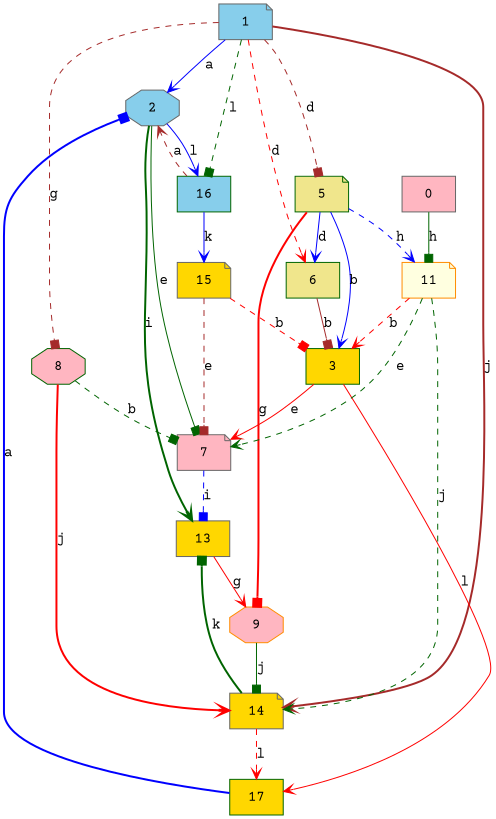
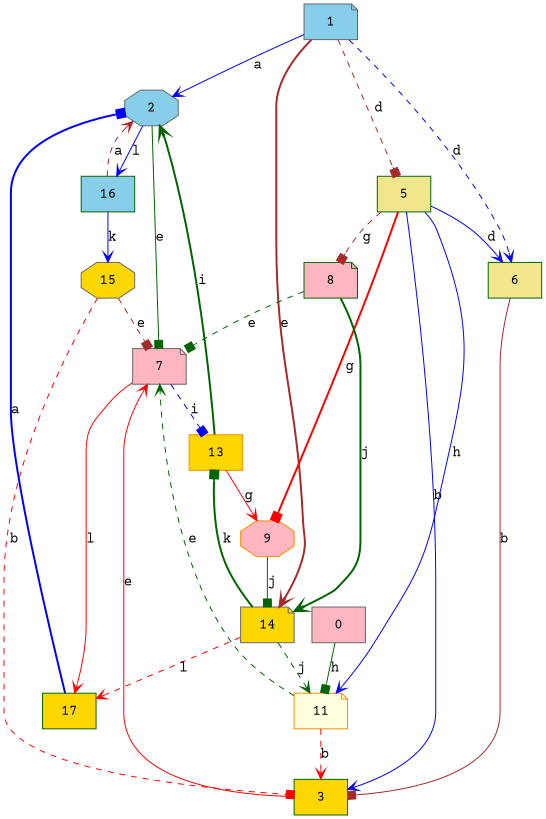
  strict digraph {
    fontname="Courier Prime"
    node [color=gray40 fillcolor=gold fontname="Courier Prime" shape=box style=filled]
    edge [arrowhead=vee color=red fontname="Courier Prime" style=solid]
    1 [fillcolor=skyblue shape=note]
    2 [fillcolor=skyblue shape=octagon]
-   5 [color=darkgreen fillcolor=khaki shape=note]
+   5 [color=darkgreen fillcolor=khaki]
    6 [color=darkgreen fillcolor=khaki]
-   8 [color=darkgreen fillcolor=lightpink shape=octagon]
+   8 [color=darkgreen fillcolor=lightpink shape=note]
    14 [shape=note]
    16 [color=darkgreen fillcolor=skyblue]
    7 [fillcolor=lightpink shape=note]
-   13
+   13 [color=darkorange]
    3 [color=darkgreen]
    11 [color=darkorange fillcolor=lightyellow shape=note]
    9 [color=darkorange fillcolor=lightpink shape=octagon]
    17 [color=darkgreen]
-   15 [shape=note]
+   15 [shape=octagon]
    0 [fillcolor=lightpink]
    1 -> 2 [color=blue label=a]
    1 -> 5 [arrowhead=box color=brown label=d style=dashed]
-   1 -> 6 [label=d style=dashed]
-   1 -> 8 [arrowhead=box color=brown label=g style=dashed]
-   1 -> 14 [color=brown label=j style=bold]
-   1 -> 16 [arrowhead=box color=darkgreen label=l style=dashed]
+   1 -> 6 [color=blue label=d style=dashed]
+   5 -> 8 [arrowhead=box color=brown label=g style=dashed]
+   1 -> 14 [color=brown label=e style=bold]
    2 -> 16 [color=blue label=l]
    2 -> 7 [arrowhead=box color=darkgreen label=e]
-   2 -> 13 [color=darkgreen label=i style=bold]
+   13 -> 2 [color=darkgreen label=i style=bold]
    5 -> 6 [color=blue label=d]
    5 -> 3 [color=blue label=b]
-   5 -> 11 [color=blue label=h style=dashed]
+   5 -> 11 [color=blue label=h]
    5 -> 9 [arrowhead=box label=g style=bold]
    6 -> 3 [arrowhead=box color=brown label=b]
-   8 -> 14 [label=j style=bold]
-   8 -> 7 [arrowhead=box color=darkgreen label=b style=dashed]
+   8 -> 14 [color=darkgreen label=j style=bold]
+   8 -> 7 [arrowhead=box color=darkgreen label=e style=dashed]
    14 -> 13 [arrowhead=box color=darkgreen label=k style=bold]
    14 -> 17 [label=l style=dashed]
    16 -> 2 [color=brown label=a style=dashed]
    16 -> 15 [color=blue label=k]
    7 -> 13 [arrowhead=box color=blue label=i style=dashed]
-   3 -> 17 [label=l]
+   7 -> 17 [label=l]
    13 -> 9 [label=g]
    3 -> 7 [label=e]
-   11 -> 14 [color=darkgreen label=j style=dashed]
+   14 -> 11 [color=darkgreen label=j style=dashed]
    11 -> 7 [color=darkgreen label=e style=dashed]
    11 -> 3 [label=b style=dashed]
    9 -> 14 [arrowhead=box color=darkgreen label=j]
    17 -> 2 [arrowhead=box color=blue label=a style=bold]
    15 -> 7 [arrowhead=box color=brown label=e style=dashed]
    15 -> 3 [arrowhead=box label=b style=dashed]
    0 -> 11 [arrowhead=box color=darkgreen label=h]
  }
